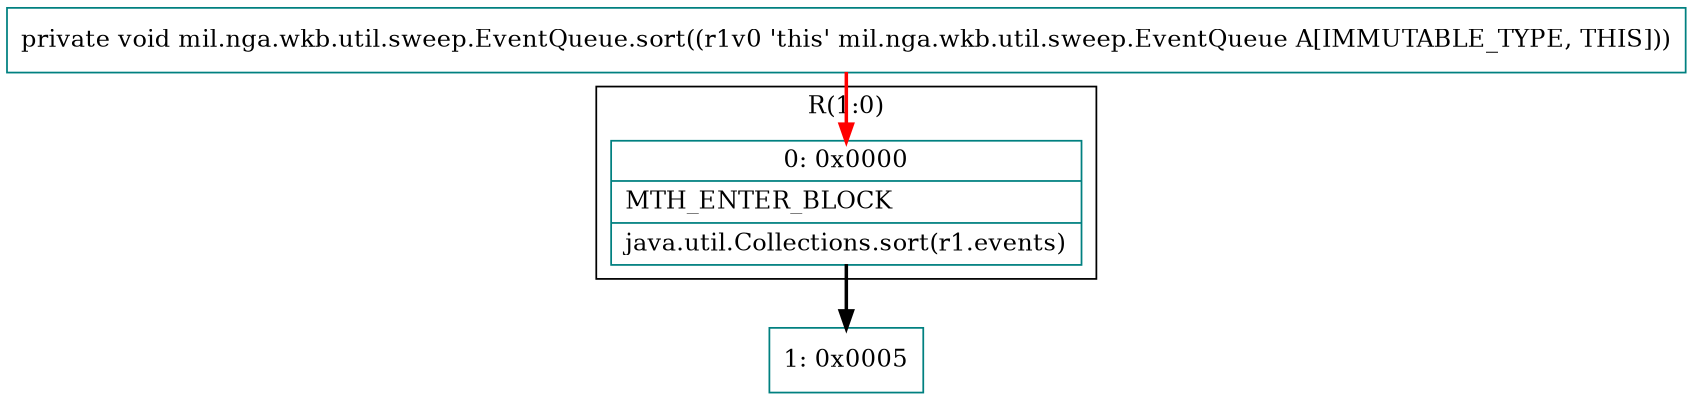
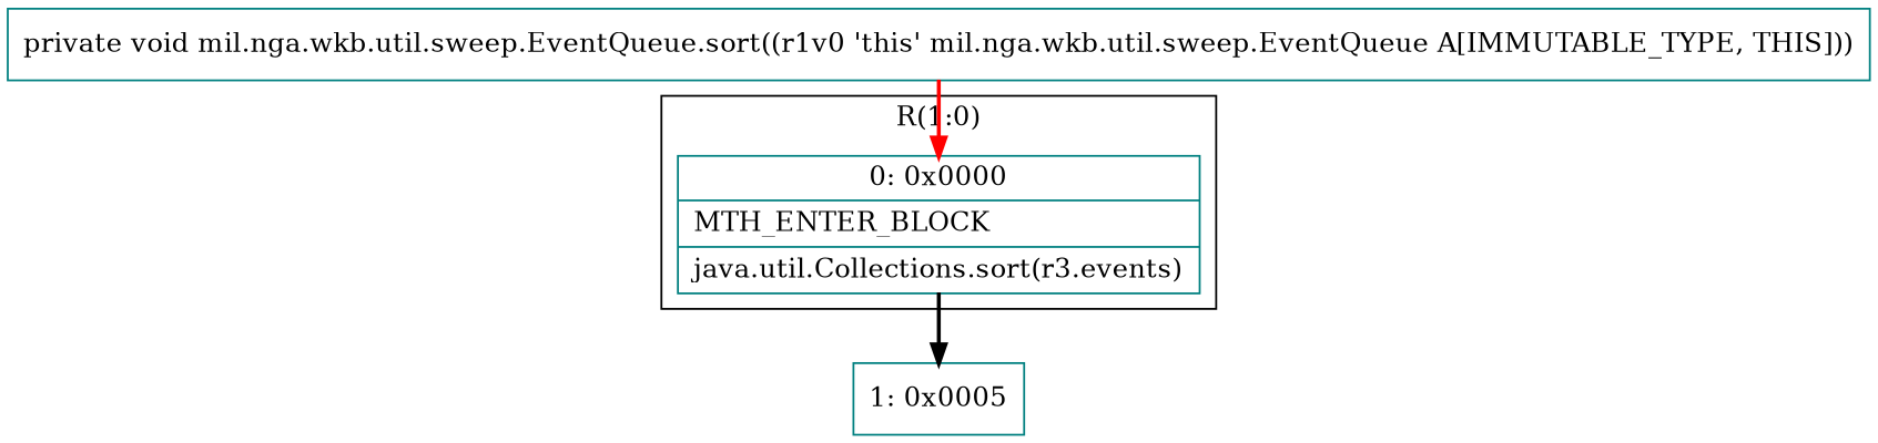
  digraph {
    node [color=teal shape=record]
    edge [style=bold]
-   n1 [label="{0\:\ 0x0000|MTH_ENTER_BLOCK\l|java.util.Collections.sort(r1.events)\l}"]
+   n1 [label="{0\:\ 0x0000|MTH_ENTER_BLOCK\l|java.util.Collections.sort(r3.events)\l}"]
    n2 [label="{1\:\ 0x0005}"]
    n3 [label="{private void mil.nga.wkb.util.sweep.EventQueue.sort((r1v0 'this' mil.nga.wkb.util.sweep.EventQueue A[IMMUTABLE_TYPE, THIS])) }"]
    subgraph cluster_1 {
      label="R(1:0)"
      n1
    }
    n1 -> n2 [color=black]
    n3 -> n1 [color=red]
  }
